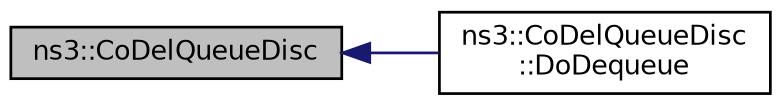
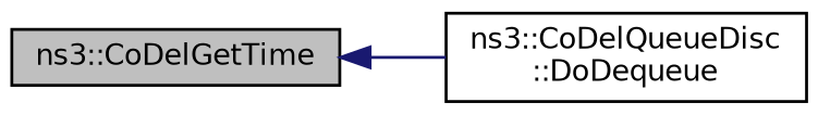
  digraph {
    rankdir=LR
    node [color=black fontname=Helvetica fontsize=10 shape=record style=filled]
-   n1 [fillcolor=grey75 fontcolor=black height=0.2 label="ns3::CoDelQueueDisc" width=0.4]
+   n1 [fillcolor=grey75 fontcolor=black height=0.2 label="ns3::CoDelGetTime" width=0.4]
    n2 [fillcolor=white height=0.2 label="ns3::CoDelQueueDisc\l::DoDequeue" width=0.4]
    n1 -> n2 [color=midnightblue dir=back fontname=Helvetica fontsize=10 labelfontname=Helvetica labelfontsize=10 style=solid]
  }
